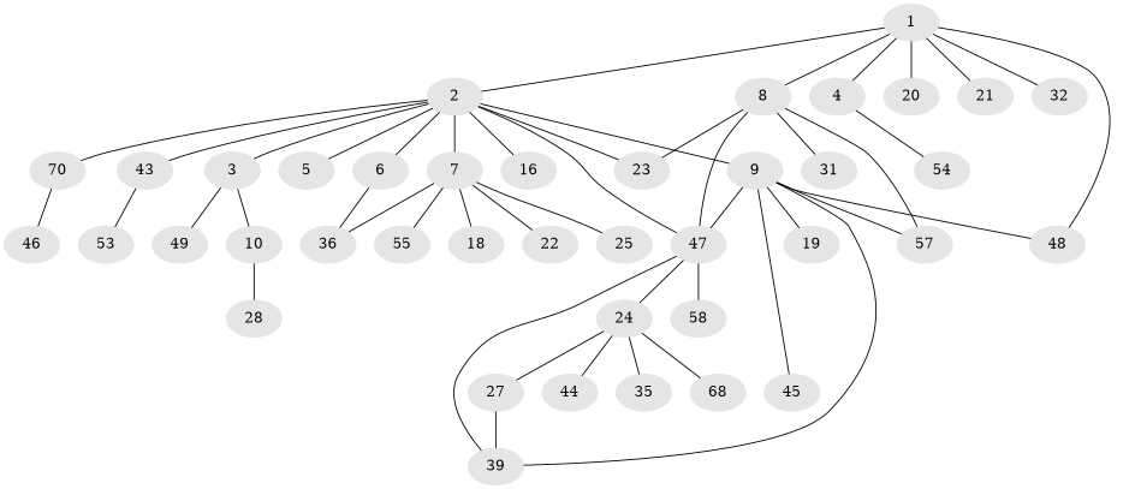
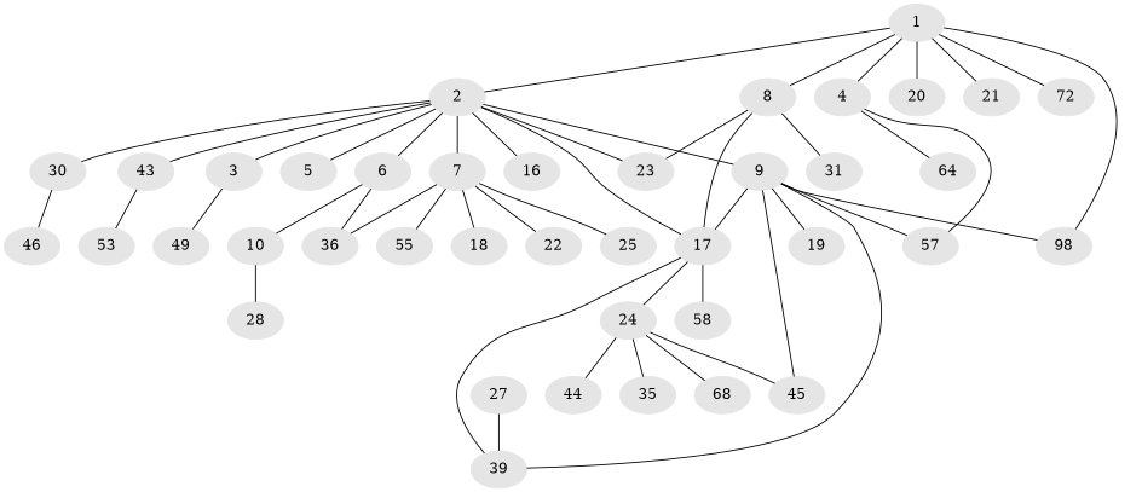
  graph {
    node [color=gray90 style=filled]
    1 [super="+29"]
    2 [super="+12"]
    4 [super="+11"]
    8 [super="+33"]
    20 [super="+59"]
    21
-   32
-   48
+   32 [label=72]
+   48 [label=98]
    3 [super="+15"]
    5
    6
    7 [super="+56"]
    9 [super="+13"]
    16
-   17 [super="+52" label=47]
+   17 [super="+52"]
    23 [super="+60"]
-   30 [label=70]
+   30
    43
-   54
+   54 [label=64]
    57
    31
    10 [super="+14"]
    49
    36
    18 [super="+51"]
    22
    25 [super="+47"]
    55
    19
    39 [super="+50"]
    45
    24 [super="+34"]
    58
    46
    53
    28
    27
    35 [super="+40"]
    n39 [label=68]
    44
    1 -- 2
    1 -- 4
    1 -- 8
    1 -- 20
    1 -- 21
    1 -- 32
    1 -- 48
    2 -- 3
    2 -- 5
    2 -- 6
    2 -- 7
    2 -- 9
    2 -- 16
    2 -- 17
    2 -- 23
    2 -- 30
    2 -- 43
    4 -- 54
    8 -- 17
    8 -- 23
-   8 -- 57
+   4 -- 57
    8 -- 31
-   3 -- 10
+   6 -- 10
    3 -- 49
    6 -- 36
    7 -- 36
    7 -- 18
    7 -- 22
    7 -- 25
    7 -- 55
    9 -- 48
    9 -- 17
    9 -- 57
    9 -- 19
    9 -- 39
    9 -- 45
    17 -- 39
    17 -- 24
    17 -- 58
    30 -- 46
    43 -- 53
    10 -- 28
-   24 -- 27
+   24 -- 45
    24 -- 35
    24 -- n39
    24 -- 44
    27 -- 39
  }
